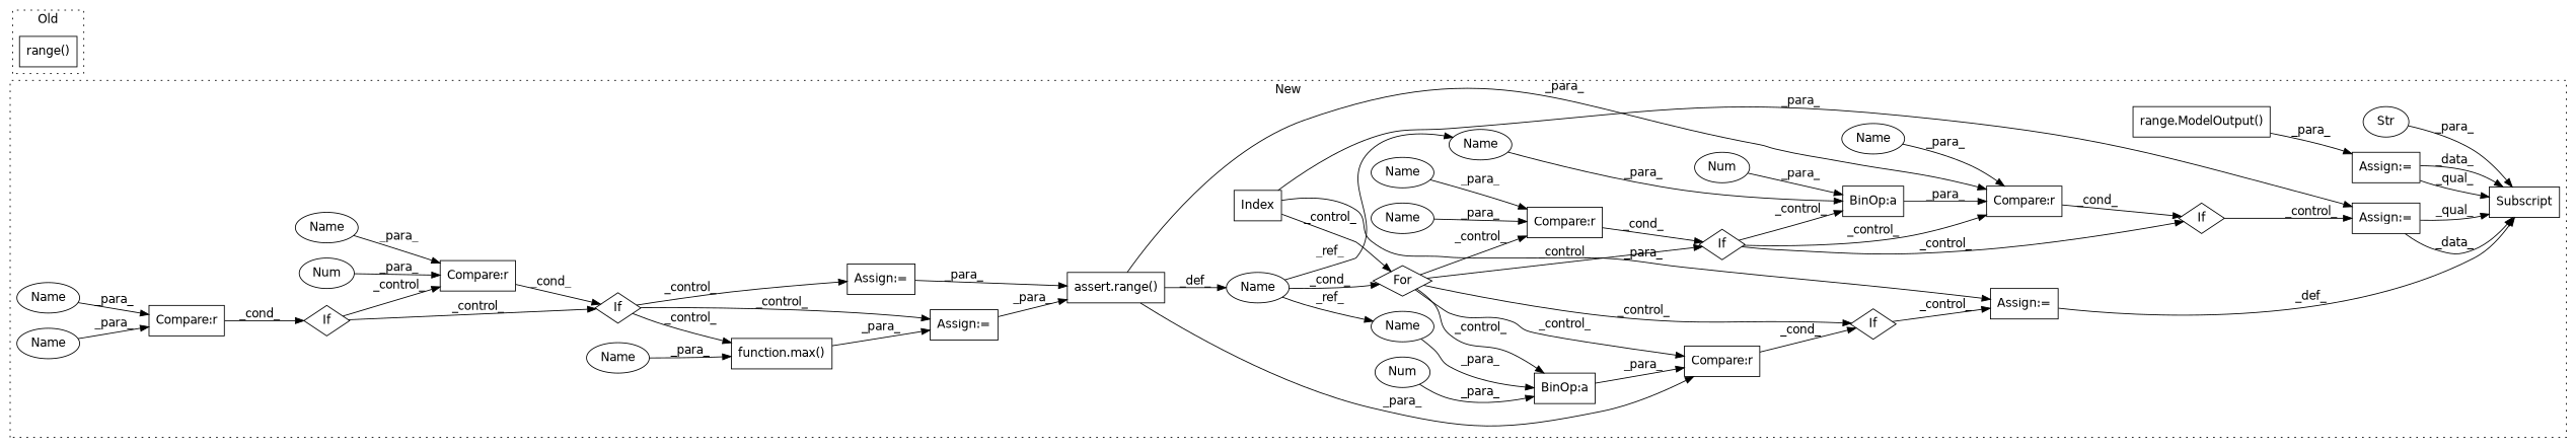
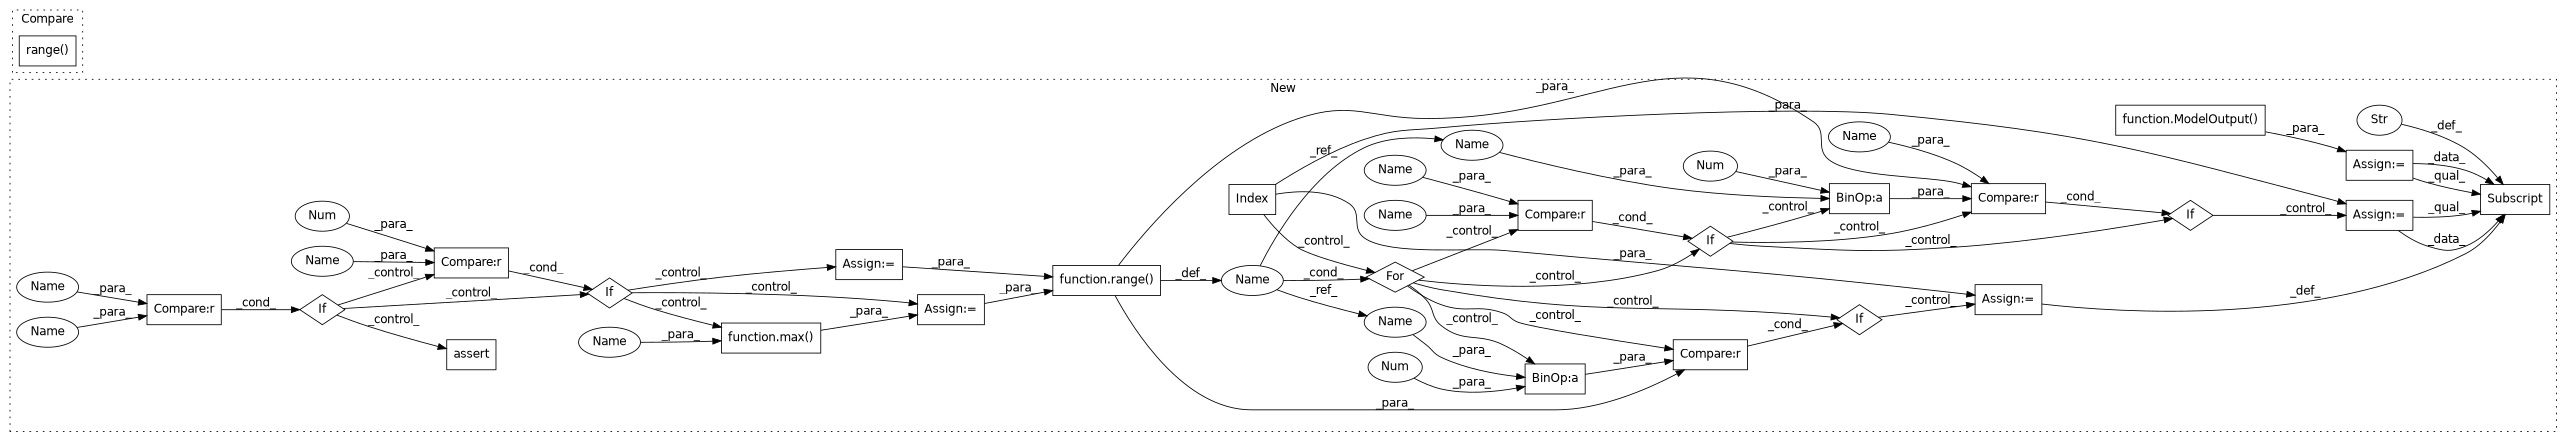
  digraph {
    fontname="DejaVu Sans"
    rankdir=LR
    node [a=87 fontname="DejaVu Sans" l=3 s=3024 shape=box]
    edge [fontname="DejaVu Sans"]
    n1 [a=46 l="15,1" label=Index s="2834,2852"]
    n2 [a=63 l="24,0" label=Subscript s="3117,0"]
    n3 [a=66 l=16 label=Str s=3124 shape=ellipse]
-   n4 [a=75 l="6,1" label="assert.range()" s="2798,2813"]
+   n4 [a=75 l="6,1" label="function.range()" s="2798,2813"]
    n5 [l=1 label=Name s=2793 shape=ellipse]
    n6 [a=68 label="Assign:=" s=3141]
    n7 [a=96 label=If s=2867 shape=diamond]
    n8 [a=82 l=1 label="BinOp:a" s=2923]
    n9 [a=96 label=If s=2919 shape=diamond]
    n10 [a=82 l=1 label="BinOp:a" s=3025]
    n11 [a=96 label=If s=3021 shape=diamond]
    n12 [a=107 l="4,14" label=For s="2789,2814" shape=diamond]
    n13 [a=76 l=1 label=Num s=3026 shape=ellipse]
    n14 [a=76 l=1 label=Num s=2924 shape=ellipse]
    n15 [a=40 l=17 label="Compare:r"]
    n16 [a=40 l=26 label="Compare:r" s=2922]
    n17 [a=75 l="4,1" label="function.max()" s="2701,2724"]
    n18 [a=96 label=If s=2586 shape=diamond]
    n19 [a=40 l=25 label="Compare:r" s=2589]
    n20 [a=96 label=If s=2295 shape=diamond]
    n21 [a=76 l=2 label=Num s=2589 shape=ellipse]
    n22 [a=40 l=31 label="Compare:r" s=2298]
    n23 [a=40 l=31 label="Compare:r" s=2870]
+   n24 [a=65 l=7 label=assert s=2344]
    n25 [a=68 label="Assign:=" s=2641]
    n26 [a=68 label="Assign:=" s=3002]
    n27 [a=68 label="Assign:=" s=2698]
-   n28 [a=75 l=13 label="range.ModelOutput()" s=2240]
+   n28 [a=75 l=13 label="function.ModelOutput()" s=2240]
    n29 [a=68 label="Assign:=" s=2237]
    n30 [l=4 label=Name s=2897 shape=ellipse]
    n31 [l=4 label=Name s=2325 shape=ellipse]
    n32 [l=1 label=Name shape=ellipse]
    n33 [l=1 label=Name s=2922 shape=ellipse]
    n34 [l=19 label=Name s=2929 shape=ellipse]
    n35 [l=19 label=Name s=2298 shape=ellipse]
    n36 [l=19 label=Name s=2705 shape=ellipse]
    n37 [l=19 label=Name s=2870 shape=ellipse]
    n38 [l=19 label=Name s=2595 shape=ellipse]
    n39 [a=75 l="12,1" label="range()" s="1155,1205"]
    subgraph cluster_1 {
      label=New
      style=dotted
      n1
      n2
      n3
      n4
      n5
      n6
      n7
      n8
      n9
      n10
      n11
      n12
      n13
      n14
      n15
      n16
      n17
      n18
      n19
      n20
      n21
      n22
      n23
+     n24
      n25
      n26
      n27
      n28
      n29
      n30
      n31
      n32
      n33
      n34
      n35
      n36
      n37
      n38
    }
    subgraph cluster_2 {
-     label=Old
+     label=Compare
      style=dotted
      n39
    }
    n1 -> n6 [label=_para_]
    n1 -> n12 [label=_control_]
    n1 -> n26 [label=_para_]
-   n3 -> n2 [label=_para_]
+   n3 -> n2 [label=_def_]
    n4 -> n5 [label=_def_]
    n4 -> n15 [label=_para_]
    n4 -> n16 [label=_para_]
    n5 -> n12 [label=_cond_]
    n5 -> n32 [label=_ref_]
    n5 -> n33 [label=_ref_]
    n6 -> n2 [label=_def_]
    n7 -> n8 [label=_control_]
    n7 -> n9 [label=_control_]
    n7 -> n16 [label=_control_]
    n8 -> n16 [label=_para_]
    n9 -> n26 [label=_control_]
    n10 -> n15 [label=_para_]
    n11 -> n6 [label=_control_]
    n12 -> n7 [label=_control_]
    n12 -> n10 [label=_control_]
    n12 -> n11 [label=_control_]
    n12 -> n15 [label=_control_]
    n12 -> n23 [label=_control_]
    n13 -> n10 [label=_para_]
    n14 -> n8 [label=_para_]
    n15 -> n11 [label=_cond_]
    n16 -> n9 [label=_cond_]
    n17 -> n27 [label=_para_]
    n18 -> n17 [label=_control_]
    n18 -> n25 [label=_control_]
    n18 -> n27 [label=_control_]
    n19 -> n18 [label=_cond_]
    n20 -> n18 [label=_control_]
    n20 -> n19 [label=_control_]
+   n20 -> n24 [label=_control_]
    n21 -> n19 [label=_para_]
    n22 -> n20 [label=_cond_]
    n23 -> n7 [label=_cond_]
    n25 -> n4 [label=_para_]
    n26 -> n2 [label=_data_]
    n26 -> n2 [label=_qual_]
    n27 -> n4 [label=_para_]
    n28 -> n29 [label=_para_]
    n29 -> n2 [label=_qual_]
    n29 -> n2 [label=_data_]
    n30 -> n23 [label=_para_]
    n31 -> n22 [label=_para_]
    n32 -> n10 [label=_para_]
    n33 -> n8 [label=_para_]
    n34 -> n16 [label=_para_]
    n35 -> n22 [label=_para_]
    n36 -> n17 [label=_para_]
    n37 -> n23 [label=_para_]
    n38 -> n19 [label=_para_]
  }
